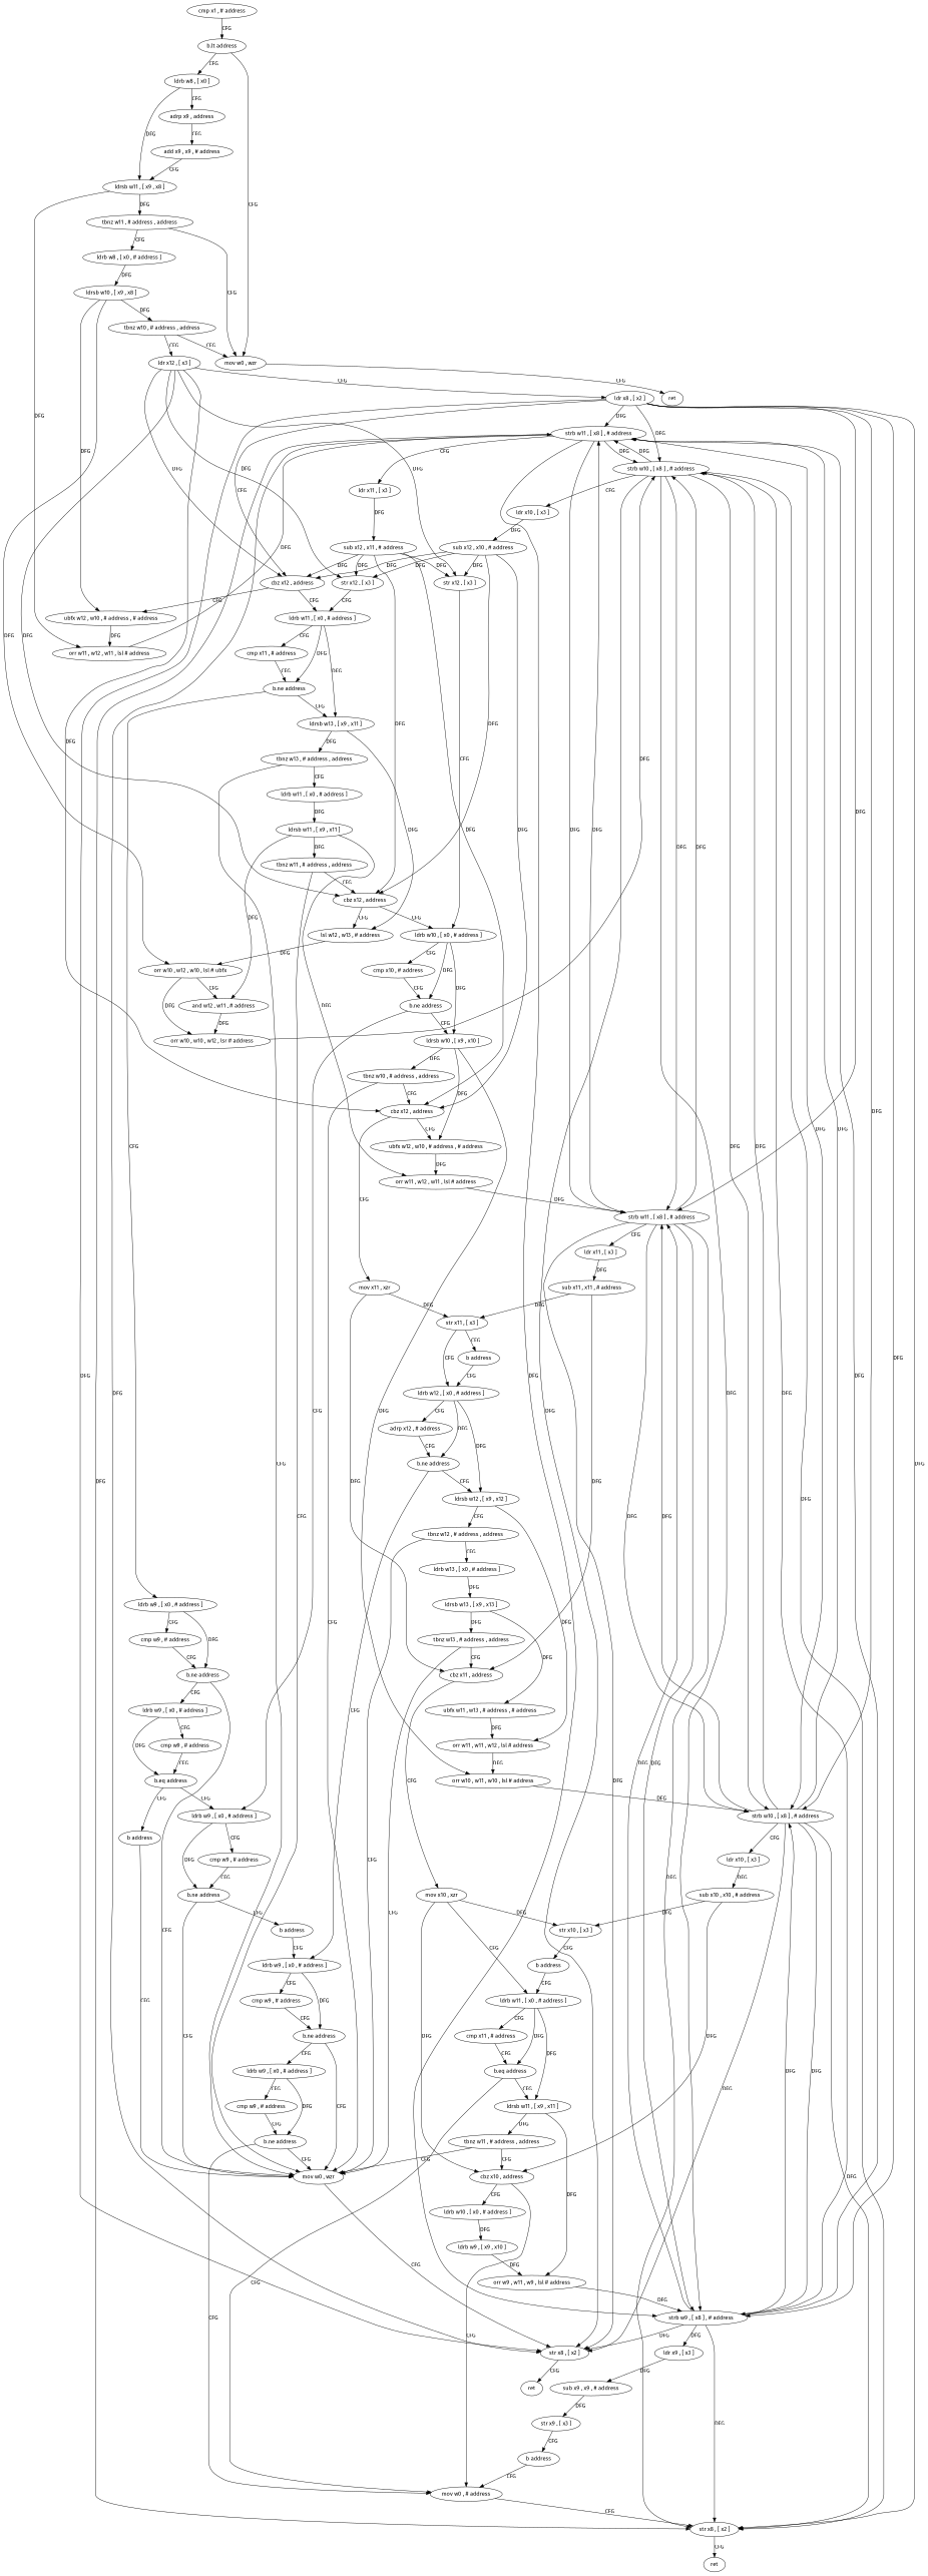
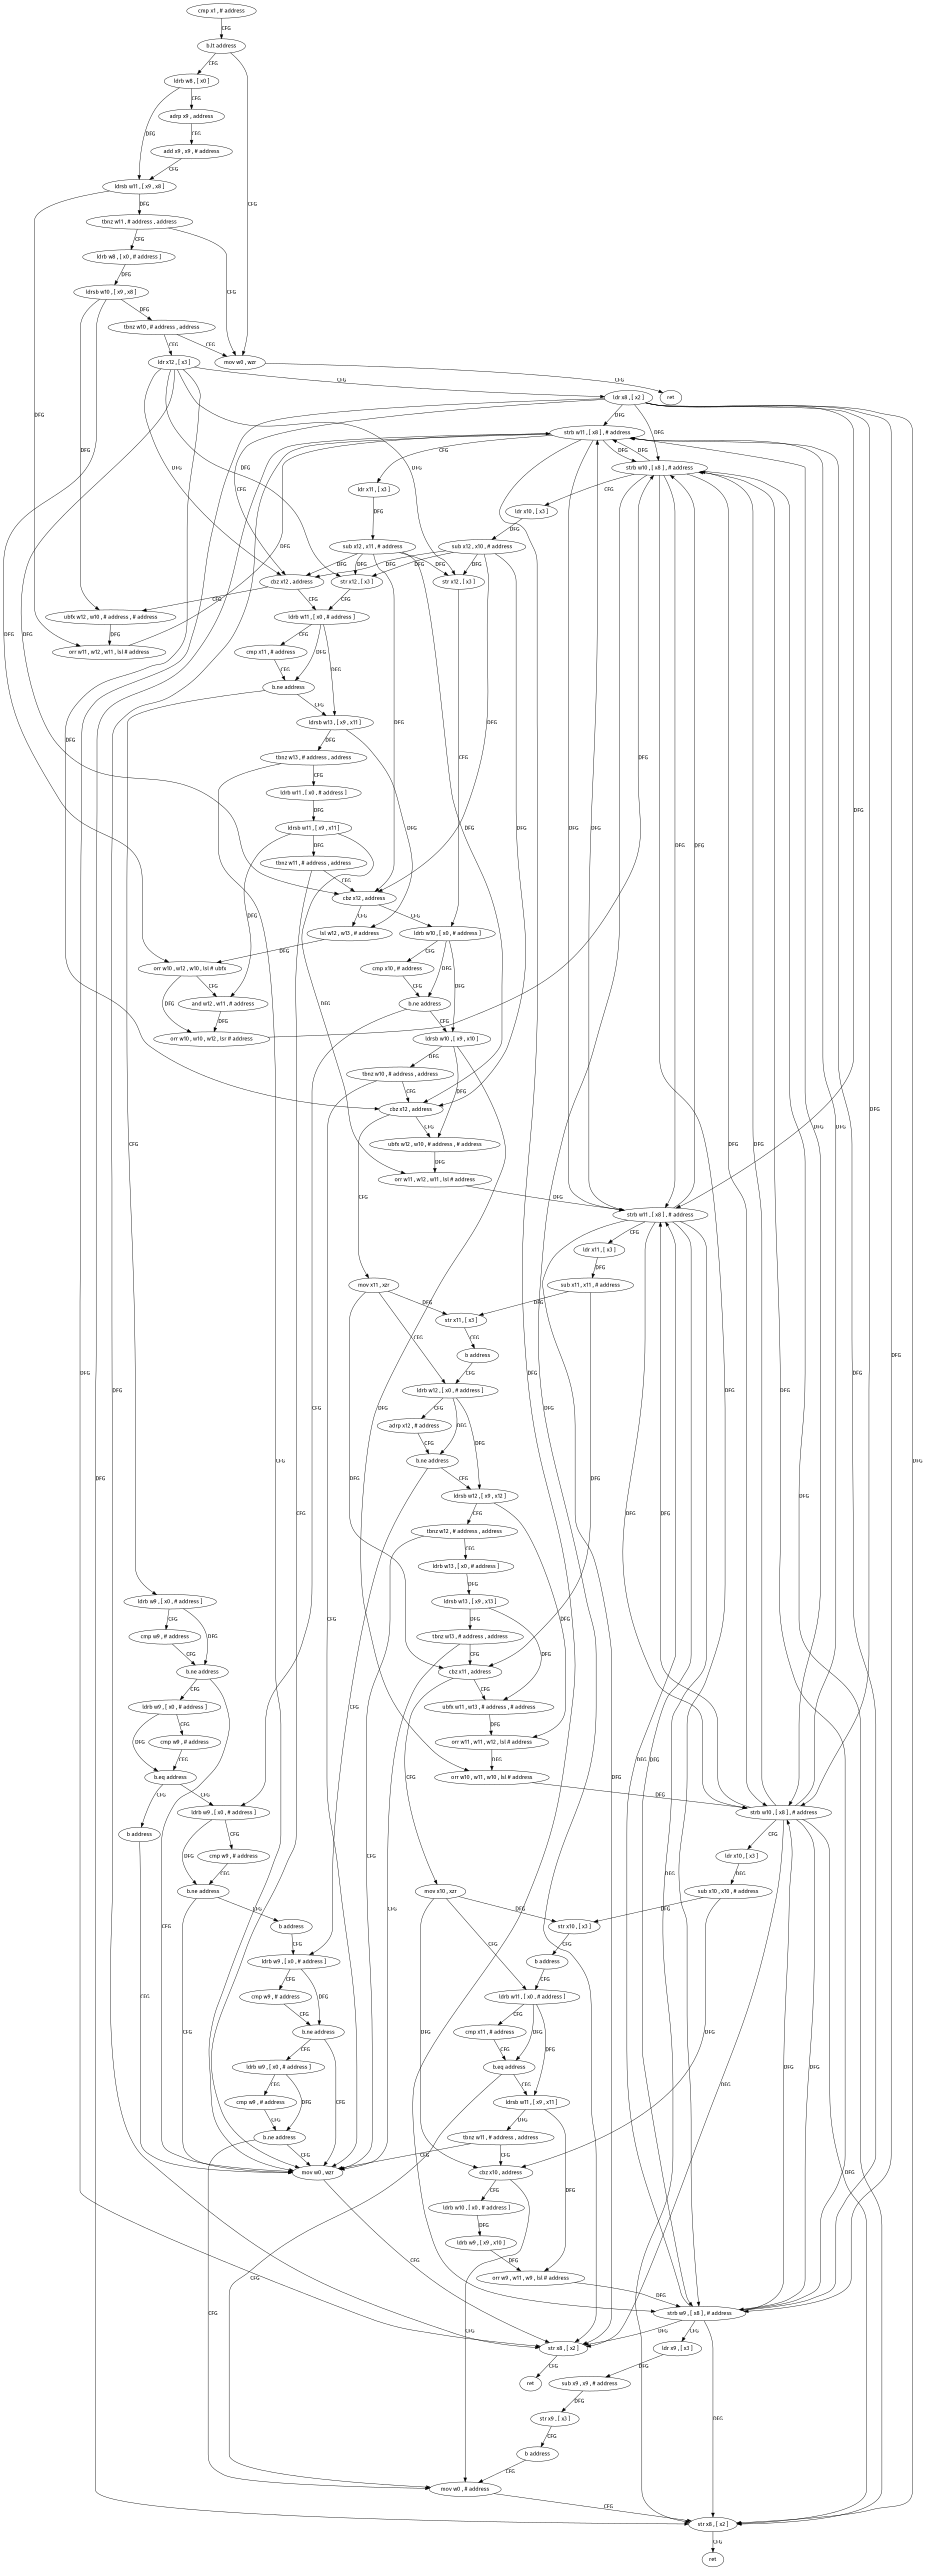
  digraph {
    fontname="Fira Sans"
    node [fontname="Fira Sans"]
    edge [fontname="Fira Sans"]
    n1 [label="cmp x1 , # address"]
    n2 [label="b.lt address"]
    n3 [label="mov w0 , wzr"]
    n4 [label="ldrb w8 , [ x0 ]"]
    n5 [label=ret]
    n6 [label="adrp x9 , address"]
    n7 [label="ldrsb w11 , [ x9 , x8 ]"]
    n8 [label="add x9 , x9 , # address"]
    n9 [label="tbnz w11 , # address , address"]
    n10 [label="orr w11 , w12 , w11 , lsl # address"]
    n11 [label="ldrb w8 , [ x0 , # address ]"]
    n12 [label="strb w11 , [ x8 ] , # address"]
    n13 [label="ldrsb w10 , [ x9 , x8 ]"]
    n14 [label="tbnz w10 , # address , address"]
    n15 [label="ubfx w12 , w10 , # address , # address"]
    n16 [label="orr w10 , w12 , w10 , lsl # ubfx"]
    n17 [label="ldr x12 , [ x3 ]"]
    n18 [label="and w12 , w11 , # address"]
    n19 [label="orr w10 , w10 , w12 , lsr # address"]
    n20 [label="ldr x8 , [ x2 ]"]
    n21 [label="cbz x12 , address"]
    n22 [label="str x12 , [ x3 ]"]
    n23 [label="cbz x12 , address"]
    n24 [label="str x12 , [ x3 ]"]
    n25 [label="cbz x12 , address"]
    n26 [label="str x8 , [ x2 ]"]
    n27 [label="strb w10 , [ x8 ] , # address"]
    n28 [label="strb w11 , [ x8 ] , # address"]
    n29 [label="str x8 , [ x2 ]"]
    n30 [label="strb w10 , [ x8 ] , # address"]
    n31 [label="strb w9 , [ x8 ] , # address"]
    n32 [label="ldrb w11 , [ x0 , # address ]"]
    n33 [label="lsl w12 , w13 , # address"]
    n34 [label="ldrb w10 , [ x0 , # address ]"]
    n35 [label="ubfx w12 , w10 , # address , # address"]
    n36 [label="mov x11 , xzr"]
    n37 [label="ldr x11 , [ x3 ]"]
    n38 [label=ret]
    n39 [label="ldr x10 , [ x3 ]"]
    n40 [label="ldr x11 , [ x3 ]"]
    n41 [label=ret]
    n42 [label="ldr x10 , [ x3 ]"]
    n43 [label="ldr x9 , [ x3 ]"]
    n44 [label="cmp x11 , # address"]
    n45 [label="b.ne address"]
    n46 [label="ldrsb w13 , [ x9 , x11 ]"]
    n47 [label="ldrb w9 , [ x0 , # address ]"]
    n48 [label="tbnz w13 , # address , address"]
    n49 [label="cmp w9 , # address"]
    n50 [label="b.ne address"]
    n51 [label="mov w0 , wzr"]
    n52 [label="ldrb w11 , [ x0 , # address ]"]
    n53 [label="ldrb w9 , [ x0 , # address ]"]
    n54 [label="sub x12 , x11 , # address"]
    n55 [label="ldrsb w11 , [ x9 , x11 ]"]
    n56 [label="tbnz w11 , # address , address"]
    n57 [label="orr w11 , w12 , w11 , lsl # address"]
    n58 [label="cmp w9 , # address"]
    n59 [label="b.eq address"]
    n60 [label="ldrb w9 , [ x0 , # address ]"]
    n61 [label="b address"]
    n62 [label="cmp x10 , # address"]
    n63 [label="b.ne address"]
    n64 [label="ldrsb w10 , [ x9 , x10 ]"]
    n65 [label="cmp w9 , # address"]
    n66 [label="b.ne address"]
    n67 [label="b address"]
    n68 [label="tbnz w10 , # address , address"]
    n69 [label="orr w10 , w11 , w10 , lsl # address"]
    n70 [label="ldrb w9 , [ x0 , # address ]"]
    n71 [label="cmp w9 , # address"]
    n72 [label="b.ne address"]
    n73 [label="sub x12 , x10 , # address"]
    n74 [label="ldrb w9 , [ x0 , # address ]"]
    n75 [label="ldrb w12 , [ x0 , # address ]"]
    n76 [label="str x11 , [ x3 ]"]
    n77 [label="cbz x11 , address"]
    n78 [label="cmp w9 , # address"]
    n79 [label="b.ne address"]
    n80 [label="mov w0 , # address"]
    n81 [label="ldrsb w12 , [ x9 , x12 ]"]
    n82 [label="adrp x12 , # address"]
    n83 [label="b.ne address"]
    n84 [label="b address"]
    n85 [label="ubfx w11 , w13 , # address , # address"]
    n86 [label="mov x10 , xzr"]
    n87 [label="tbnz w12 , # address , address"]
    n88 [label="orr w11 , w11 , w12 , lsl # address"]
    n89 [label="sub x11 , x11 , # address"]
    n90 [label="ldrb w13 , [ x0 , # address ]"]
    n91 [label="ldrsb w13 , [ x9 , x13 ]"]
    n92 [label="tbnz w13 , # address , address"]
    n93 [label="ldrb w11 , [ x0 , # address ]"]
    n94 [label="str x10 , [ x3 ]"]
    n95 [label="cbz x10 , address"]
    n96 [label="ldrsb w11 , [ x9 , x11 ]"]
    n97 [label="cmp x11 , # address"]
    n98 [label="b.eq address"]
    n99 [label="b address"]
    n100 [label="ldrb w10 , [ x0 , # address ]"]
    n101 [label="tbnz w11 , # address , address"]
    n102 [label="orr w9 , w11 , w9 , lsl # address"]
    n103 [label="sub x10 , x10 , # address"]
    n104 [label="ldrb w9 , [ x9 , x10 ]"]
    n105 [label="sub x9 , x9 , # address"]
    n106 [label="str x9 , [ x3 ]"]
    n107 [label="b address"]
    n1 -> n2 [label=CFG]
    n2 -> n3 [label=CFG]
    n2 -> n4 [label=CFG]
    n3 -> n5 [label=CFG]
    n4 -> n6 [label=CFG]
    n4 -> n7 [label=DFG]
    n6 -> n8 [label=CFG]
    n7 -> n9 [label=DFG]
    n7 -> n10 [label=DFG]
    n8 -> n7 [label=CFG]
    n9 -> n3 [label=CFG]
    n9 -> n11 [label=CFG]
    n10 -> n12 [label=DFG]
    n11 -> n13 [label=DFG]
    n12 -> n26 [label=DFG]
    n12 -> n27 [label=DFG]
    n12 -> n28 [label=DFG]
    n12 -> n29 [label=DFG]
    n12 -> n30 [label=DFG]
    n12 -> n31 [label=DFG]
    n12 -> n37 [label=CFG]
    n13 -> n14 [label=DFG]
    n13 -> n15 [label=DFG]
    n13 -> n16 [label=DFG]
    n14 -> n3 [label=CFG]
    n14 -> n17 [label=CFG]
    n15 -> n10 [label=DFG]
    n16 -> n18 [label=CFG]
    n16 -> n19 [label=DFG]
    n17 -> n20 [label=CFG]
    n17 -> n21 [label=DFG]
    n17 -> n22 [label=DFG]
    n17 -> n23 [label=DFG]
    n17 -> n24 [label=DFG]
    n17 -> n25 [label=DFG]
    n18 -> n19 [label=DFG]
    n19 -> n27 [label=DFG]
    n20 -> n12 [label=DFG]
    n20 -> n21 [label=CFG]
    n20 -> n26 [label=DFG]
    n20 -> n27 [label=DFG]
    n20 -> n28 [label=DFG]
    n20 -> n29 [label=DFG]
    n20 -> n30 [label=DFG]
    n20 -> n31 [label=DFG]
    n21 -> n15 [label=CFG]
    n21 -> n32 [label=CFG]
    n22 -> n32 [label=CFG]
    n23 -> n33 [label=CFG]
    n23 -> n34 [label=CFG]
    n24 -> n34 [label=CFG]
    n25 -> n35 [label=CFG]
    n25 -> n36 [label=CFG]
    n26 -> n38 [label=CFG]
    n27 -> n12 [label=DFG]
    n27 -> n26 [label=DFG]
    n27 -> n28 [label=DFG]
    n27 -> n29 [label=DFG]
    n27 -> n30 [label=DFG]
    n27 -> n31 [label=DFG]
    n27 -> n39 [label=CFG]
    n28 -> n12 [label=DFG]
    n28 -> n26 [label=DFG]
    n28 -> n27 [label=DFG]
    n28 -> n29 [label=DFG]
    n28 -> n30 [label=DFG]
    n28 -> n31 [label=DFG]
    n28 -> n40 [label=CFG]
    n29 -> n41 [label=CFG]
    n30 -> n12 [label=DFG]
    n30 -> n26 [label=DFG]
    n30 -> n27 [label=DFG]
    n30 -> n28 [label=DFG]
    n30 -> n29 [label=DFG]
    n30 -> n31 [label=DFG]
    n30 -> n42 [label=CFG]
    n31 -> n12 [label=DFG]
    n31 -> n26 [label=DFG]
    n31 -> n27 [label=DFG]
    n31 -> n28 [label=DFG]
    n31 -> n29 [label=DFG]
    n31 -> n30 [label=DFG]
-   n31 -> n43 [label=DFG]
+   n31 -> n43 [label=CFG]
    n32 -> n44 [label=CFG]
    n32 -> n45 [label=DFG]
    n32 -> n46 [label=DFG]
    n33 -> n16 [label=DFG]
    n34 -> n62 [label=CFG]
    n34 -> n63 [label=DFG]
    n34 -> n64 [label=DFG]
    n35 -> n57 [label=DFG]
-   n76 -> n75 [label=CFG]
+   n36 -> n75 [label=CFG]
    n36 -> n76 [label=DFG]
    n36 -> n77 [label=DFG]
    n37 -> n54 [label=DFG]
    n39 -> n73 [label=DFG]
    n40 -> n89 [label=DFG]
    n42 -> n103 [label=DFG]
    n43 -> n105 [label=DFG]
    n44 -> n45 [label=CFG]
    n45 -> n46 [label=CFG]
    n45 -> n47 [label=CFG]
    n46 -> n33 [label=DFG]
    n46 -> n48 [label=DFG]
    n47 -> n49 [label=CFG]
    n47 -> n50 [label=DFG]
    n48 -> n51 [label=CFG]
    n48 -> n52 [label=CFG]
    n49 -> n50 [label=CFG]
    n50 -> n51 [label=CFG]
    n50 -> n53 [label=CFG]
    n51 -> n26 [label=CFG]
    n52 -> n55 [label=DFG]
    n53 -> n58 [label=CFG]
    n53 -> n59 [label=DFG]
    n54 -> n21 [label=DFG]
    n54 -> n22 [label=DFG]
    n54 -> n23 [label=DFG]
    n54 -> n24 [label=DFG]
    n54 -> n25 [label=DFG]
    n55 -> n18 [label=DFG]
    n55 -> n56 [label=DFG]
    n55 -> n57 [label=DFG]
    n56 -> n23 [label=CFG]
    n56 -> n51 [label=CFG]
    n57 -> n28 [label=DFG]
    n58 -> n59 [label=CFG]
    n59 -> n60 [label=CFG]
    n59 -> n61 [label=CFG]
    n60 -> n65 [label=CFG]
    n60 -> n66 [label=DFG]
    n61 -> n51 [label=CFG]
    n62 -> n63 [label=CFG]
    n63 -> n60 [label=CFG]
    n63 -> n64 [label=CFG]
    n64 -> n35 [label=DFG]
    n64 -> n68 [label=DFG]
    n64 -> n69 [label=DFG]
    n65 -> n66 [label=CFG]
    n66 -> n51 [label=CFG]
    n66 -> n67 [label=CFG]
    n67 -> n70 [label=CFG]
    n68 -> n25 [label=CFG]
    n68 -> n51 [label=CFG]
    n69 -> n30 [label=DFG]
    n70 -> n71 [label=CFG]
    n70 -> n72 [label=DFG]
    n71 -> n72 [label=CFG]
    n72 -> n51 [label=CFG]
    n72 -> n74 [label=CFG]
    n73 -> n21 [label=DFG]
    n73 -> n22 [label=DFG]
    n73 -> n23 [label=DFG]
    n73 -> n24 [label=DFG]
    n73 -> n25 [label=DFG]
    n74 -> n78 [label=CFG]
    n74 -> n79 [label=DFG]
    n75 -> n81 [label=DFG]
    n75 -> n82 [label=CFG]
    n75 -> n83 [label=DFG]
    n76 -> n84 [label=CFG]
+   n77 -> n85 [label=CFG]
    n77 -> n86 [label=CFG]
    n78 -> n79 [label=CFG]
    n79 -> n51 [label=CFG]
    n79 -> n80 [label=CFG]
    n80 -> n29 [label=CFG]
    n81 -> n87 [label=CFG]
    n81 -> n88 [label=DFG]
    n82 -> n83 [label=CFG]
    n83 -> n70 [label=CFG]
    n83 -> n81 [label=CFG]
    n84 -> n75 [label=CFG]
    n85 -> n88 [label=DFG]
    n86 -> n93 [label=CFG]
    n86 -> n94 [label=DFG]
    n86 -> n95 [label=DFG]
    n87 -> n51 [label=CFG]
    n87 -> n90 [label=CFG]
    n88 -> n69 [label=DFG]
    n89 -> n76 [label=DFG]
    n89 -> n77 [label=DFG]
    n90 -> n91 [label=DFG]
    n91 -> n85 [label=DFG]
    n91 -> n92 [label=DFG]
    n92 -> n51 [label=CFG]
    n92 -> n77 [label=CFG]
    n93 -> n96 [label=DFG]
    n93 -> n97 [label=CFG]
    n93 -> n98 [label=DFG]
    n94 -> n99 [label=CFG]
    n95 -> n80 [label=CFG]
    n95 -> n100 [label=CFG]
    n96 -> n101 [label=DFG]
    n96 -> n102 [label=DFG]
    n97 -> n98 [label=CFG]
    n98 -> n80 [label=CFG]
    n98 -> n96 [label=CFG]
    n99 -> n93 [label=CFG]
    n100 -> n104 [label=DFG]
    n101 -> n51 [label=CFG]
    n101 -> n95 [label=CFG]
    n102 -> n31 [label=DFG]
    n103 -> n94 [label=DFG]
    n103 -> n95 [label=DFG]
    n104 -> n102 [label=DFG]
    n105 -> n106 [label=DFG]
    n106 -> n107 [label=CFG]
    n107 -> n80 [label=CFG]
  }
